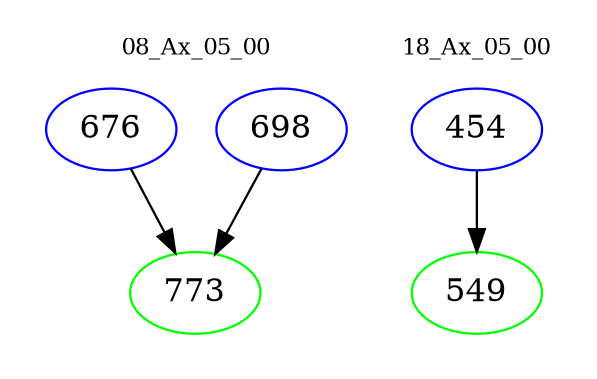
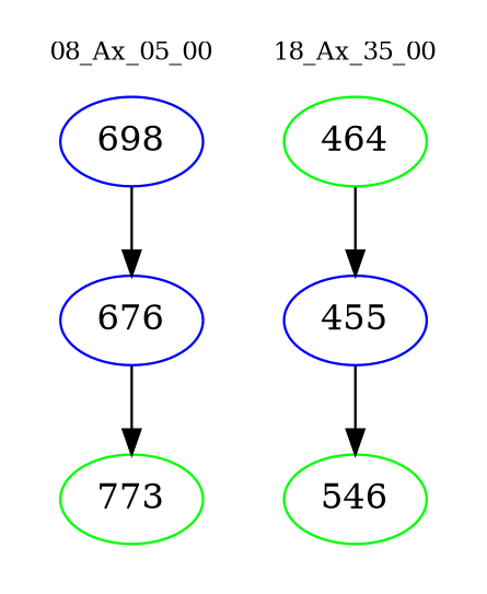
  digraph {
    node [color=blue]
    edge [color=black]
    n1 [label=698]
    n2 [label=676]
    n3 [color=green label=773]
-   n5 [label=454]
-   n6 [color=green label=549]
+   n4 [color=green label=464]
+   n5 [label=455]
+   n6 [color=green label=546]
    subgraph cluster_1 {
      color=white
      fontsize=10
      label="08_Ax_05_00"
      n1
      n2
      n3
    }
    subgraph cluster_2 {
      color=white
      fontsize=10
-     label="18_Ax_05_00"
+     label="18_Ax_35_00"
+     n4
      n5
      n6
    }
-   n1 -> n3
+   n1 -> n2
    n2 -> n3
+   n4 -> n5
    n5 -> n6
  }
